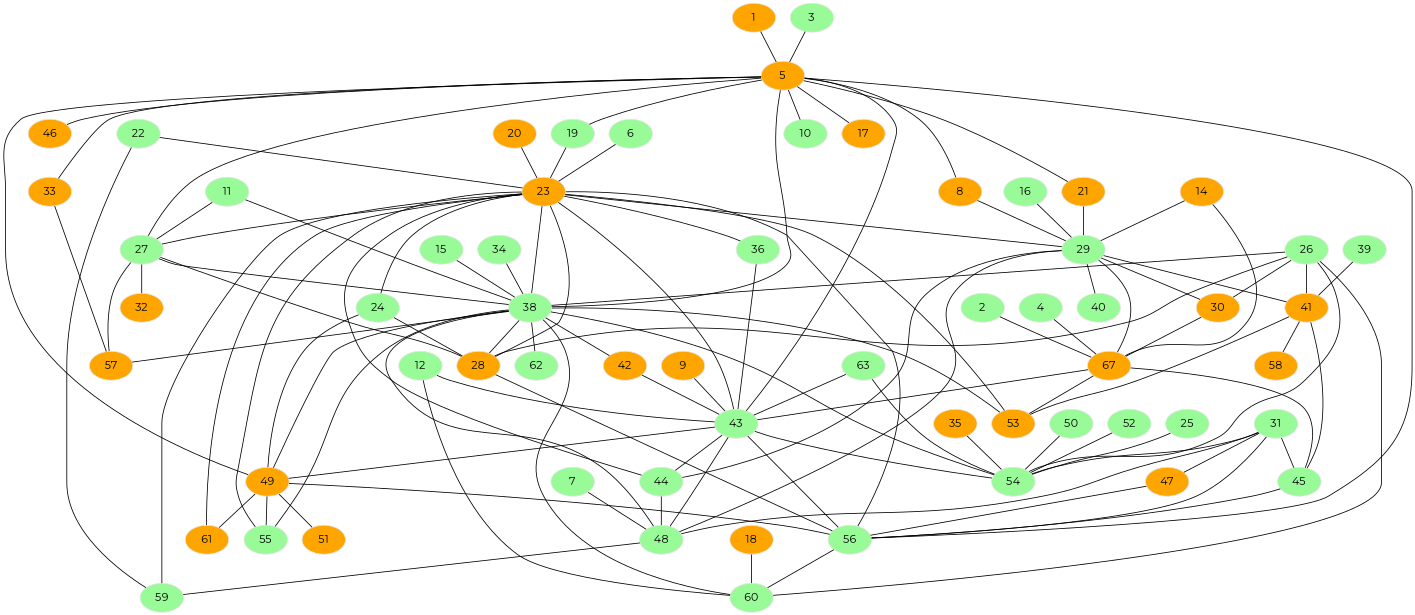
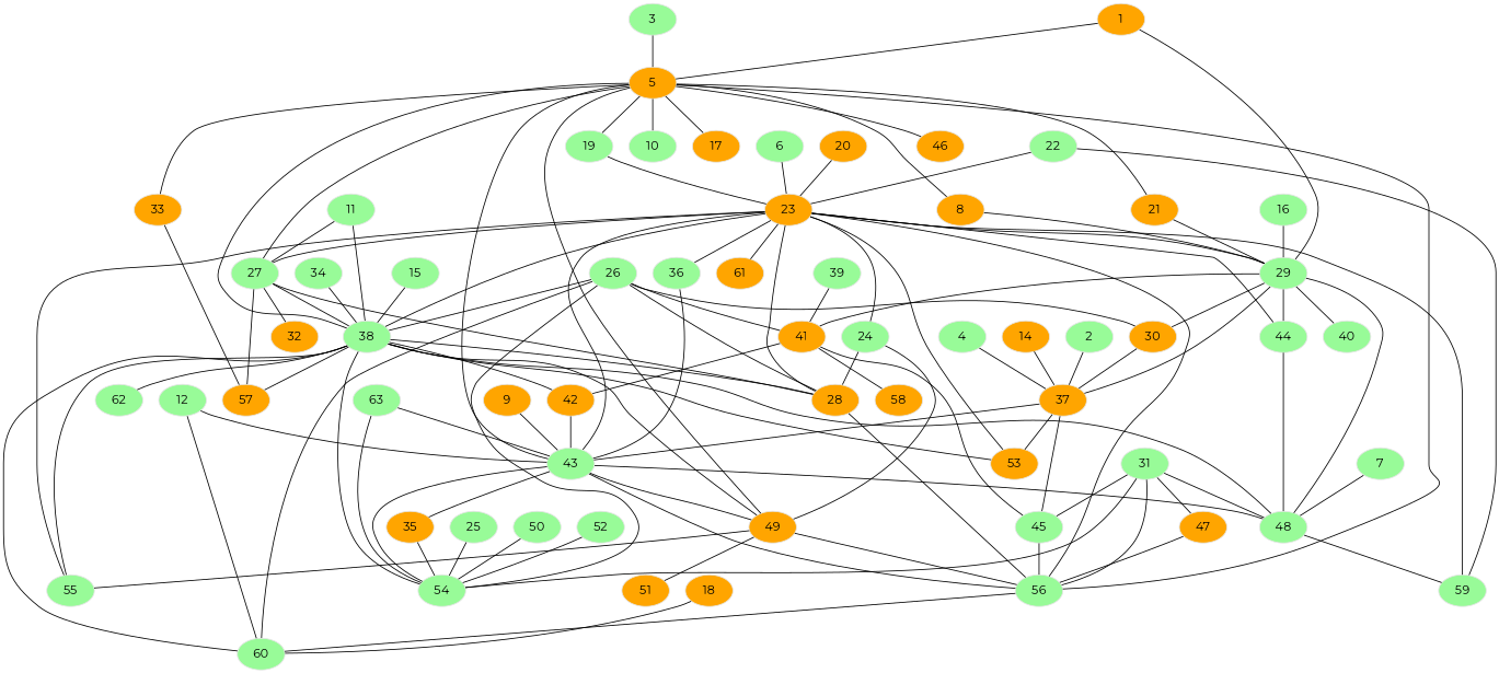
  graph {
    fontname=Montserrat
    node [color=gray90 fillcolor=palegreen fontname=Montserrat style=filled]
    edge [fontname=Montserrat weight=1.0]
    1 [fillcolor=orange]
    5 [fillcolor=orange]
    29
    8 [fillcolor=orange]
    10
    17 [fillcolor=orange]
    19
    27
    33 [fillcolor=orange]
    38
    43
    46 [fillcolor=orange]
    49 [fillcolor=orange]
    56
    21 [fillcolor=orange]
-   37 [fillcolor=orange label=67]
+   37 [fillcolor=orange]
    48
    44
    30 [fillcolor=orange]
    41 [fillcolor=orange]
    40
    2
    53 [fillcolor=orange]
    45
    3
    4
    7
    23 [fillcolor=orange]
    28 [fillcolor=orange]
    32 [fillcolor=orange]
    57 [fillcolor=orange]
    60
    54
    55
    42 [fillcolor=orange]
    62
    61 [fillcolor=orange]
    51 [fillcolor=orange]
    6
    59
    24
    36
    9 [fillcolor=orange]
    11
    12
    n46 [label=63]
    14 [fillcolor=orange]
    15
    16
    18 [fillcolor=orange]
    20 [fillcolor=orange]
    22
    25
    26
    58 [fillcolor=orange]
    31
    47 [fillcolor=orange]
    34
    35 [fillcolor=orange]
    39
    50
    52
    1 -- 5
-   14 -- 29
+   1 -- 29
    5 -- 8
    5 -- 10
    5 -- 17
    5 -- 19
    5 -- 27
    5 -- 33
    5 -- 38
    5 -- 43
    5 -- 46
    5 -- 49
    5 -- 56
    5 -- 21
    29 -- 37
    29 -- 48
    29 -- 44
    29 -- 30
    29 -- 41
    29 -- 40
    8 -- 29
    19 -- 23
    27 -- 38
    27 -- 28
    27 -- 32
    27 -- 57
    33 -- 57
    38 -- 49
    38 -- 48
    38 -- 53 [weight=2.0]
    38 -- 28
    38 -- 57
    38 -- 60
    38 -- 54 [weight=2.0]
    38 -- 55
    38 -- 42
    38 -- 62
    43 -- 49
    43 -- 56
    43 -- 48
-   43 -- 44
+   43 -- 35
    43 -- 54
    49 -- 56
    49 -- 55
-   49 -- 61
    49 -- 51
    56 -- 60
    21 -- 29
    37 -- 43
    37 -- 53
    37 -- 45
    48 -- 59
    44 -- 48
    30 -- 37
-   41 -- 53
+   41 -- 42
    41 -- 45
    41 -- 58
    2 -- 37
    45 -- 56
    3 -- 5
    4 -- 37
    7 -- 48
    23 -- 29
    23 -- 27
    23 -- 38
    23 -- 43
    23 -- 56
    23 -- 44
    23 -- 53
    23 -- 28
    23 -- 55
    23 -- 61
    23 -- 59
    23 -- 24
    23 -- 36
    28 -- 56
    42 -- 43
    6 -- 23
    24 -- 49 [weight=2.0]
    24 -- 28
    36 -- 43
    9 -- 43
    11 -- 27
    11 -- 38
    12 -- 43
    12 -- 60
    n46 -- 43
    n46 -- 54
    14 -- 37
    15 -- 38
    16 -- 29
    18 -- 60
    20 -- 23
    22 -- 23
    22 -- 59
    25 -- 54
    26 -- 38
    26 -- 30
    26 -- 41
    26 -- 28
    26 -- 60
    26 -- 54
    31 -- 56
    31 -- 48
    31 -- 45
    31 -- 54
    31 -- 47
    47 -- 56
    34 -- 38
    35 -- 54
    39 -- 41
    50 -- 54
    52 -- 54
  }
